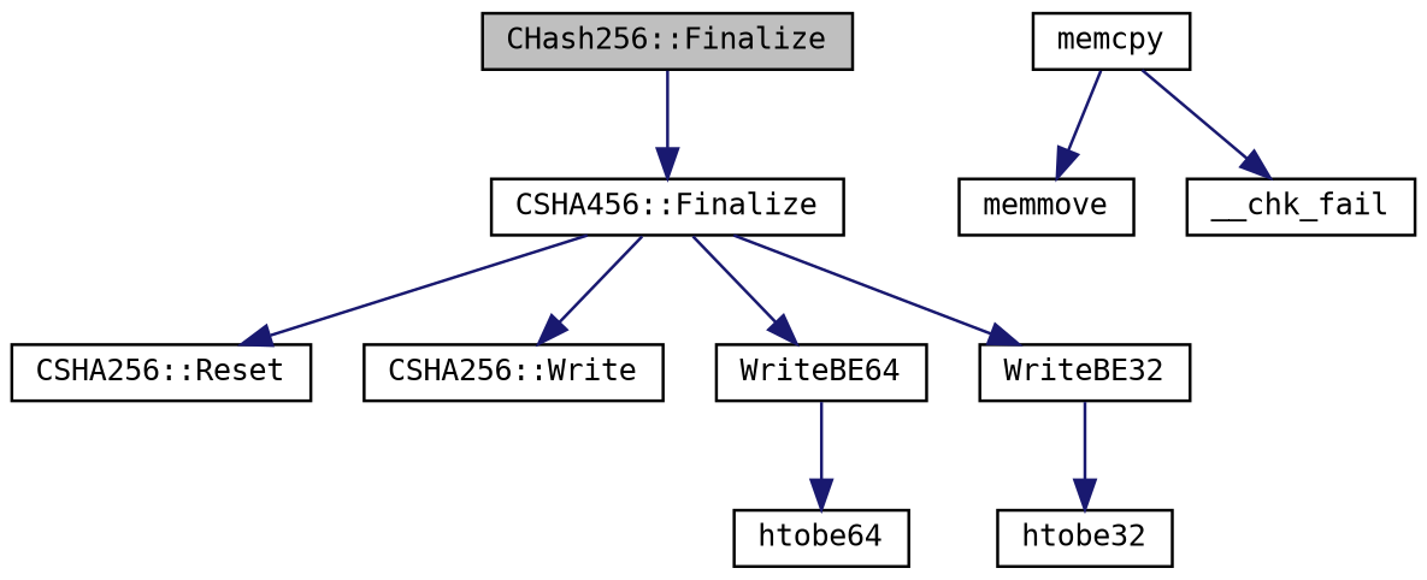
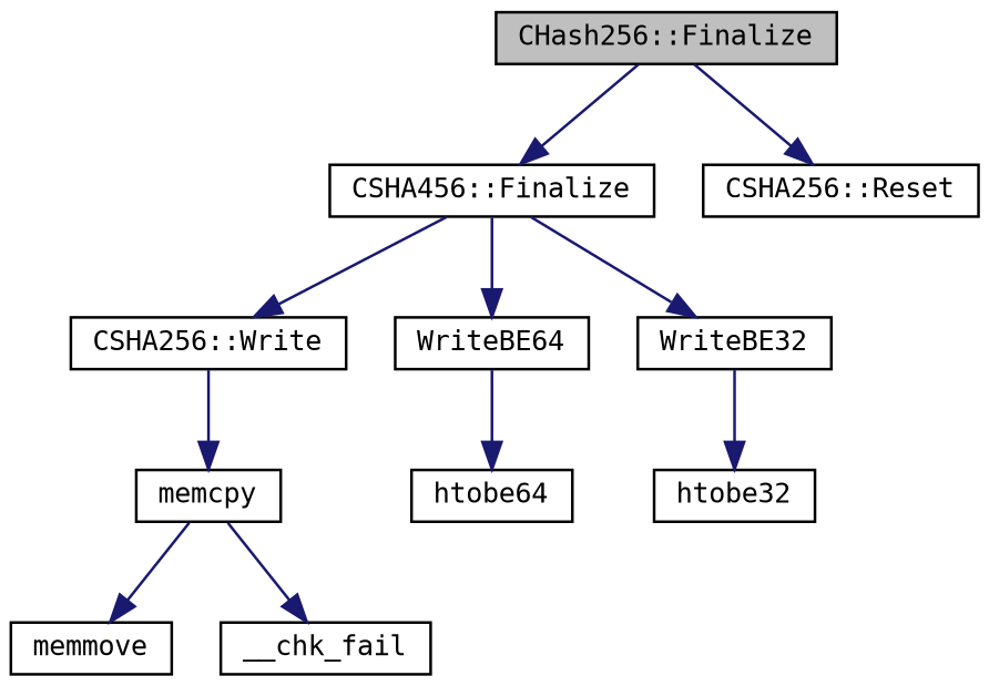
  digraph {
    fontname="DejaVu Sans Mono"
    rankdir=TB
    node [color=black fillcolor=white fontname="DejaVu Sans Mono" fontsize=10 shape=record style=filled]
    edge [color=midnightblue fontname="DejaVu Sans Mono" fontsize=10 labelfontname=Helvetica labelfontsize=10 style=solid]
    n1 [fillcolor=grey75 fontcolor=black height=0.2 label="CHash256::Finalize" width=0.4]
    n2 [height=0.2 label="CSHA456::Finalize" width=0.4]
    n3 [height=0.2 label="CSHA256::Reset" width=0.4]
    n4 [height=0.2 label="CSHA256::Write" width=0.4]
    n5 [height=0.2 label=WriteBE64 width=0.4]
    n6 [height=0.2 label=WriteBE32 width=0.4]
    n7 [height=0.2 label=memcpy width=0.4]
    n8 [height=0.2 label=htobe64 width=0.4]
    n9 [height=0.2 label=htobe32 width=0.4]
    n10 [height=0.2 label=memmove width=0.4]
    n11 [height=0.2 label=__chk_fail width=0.4]
    n1 -> n2
-   n2 -> n3
+   n1 -> n3
    n2 -> n4
    n2 -> n5
    n2 -> n6
+   n4 -> n7
    n5 -> n8
    n6 -> n9
    n7 -> n10
    n7 -> n11
  }
